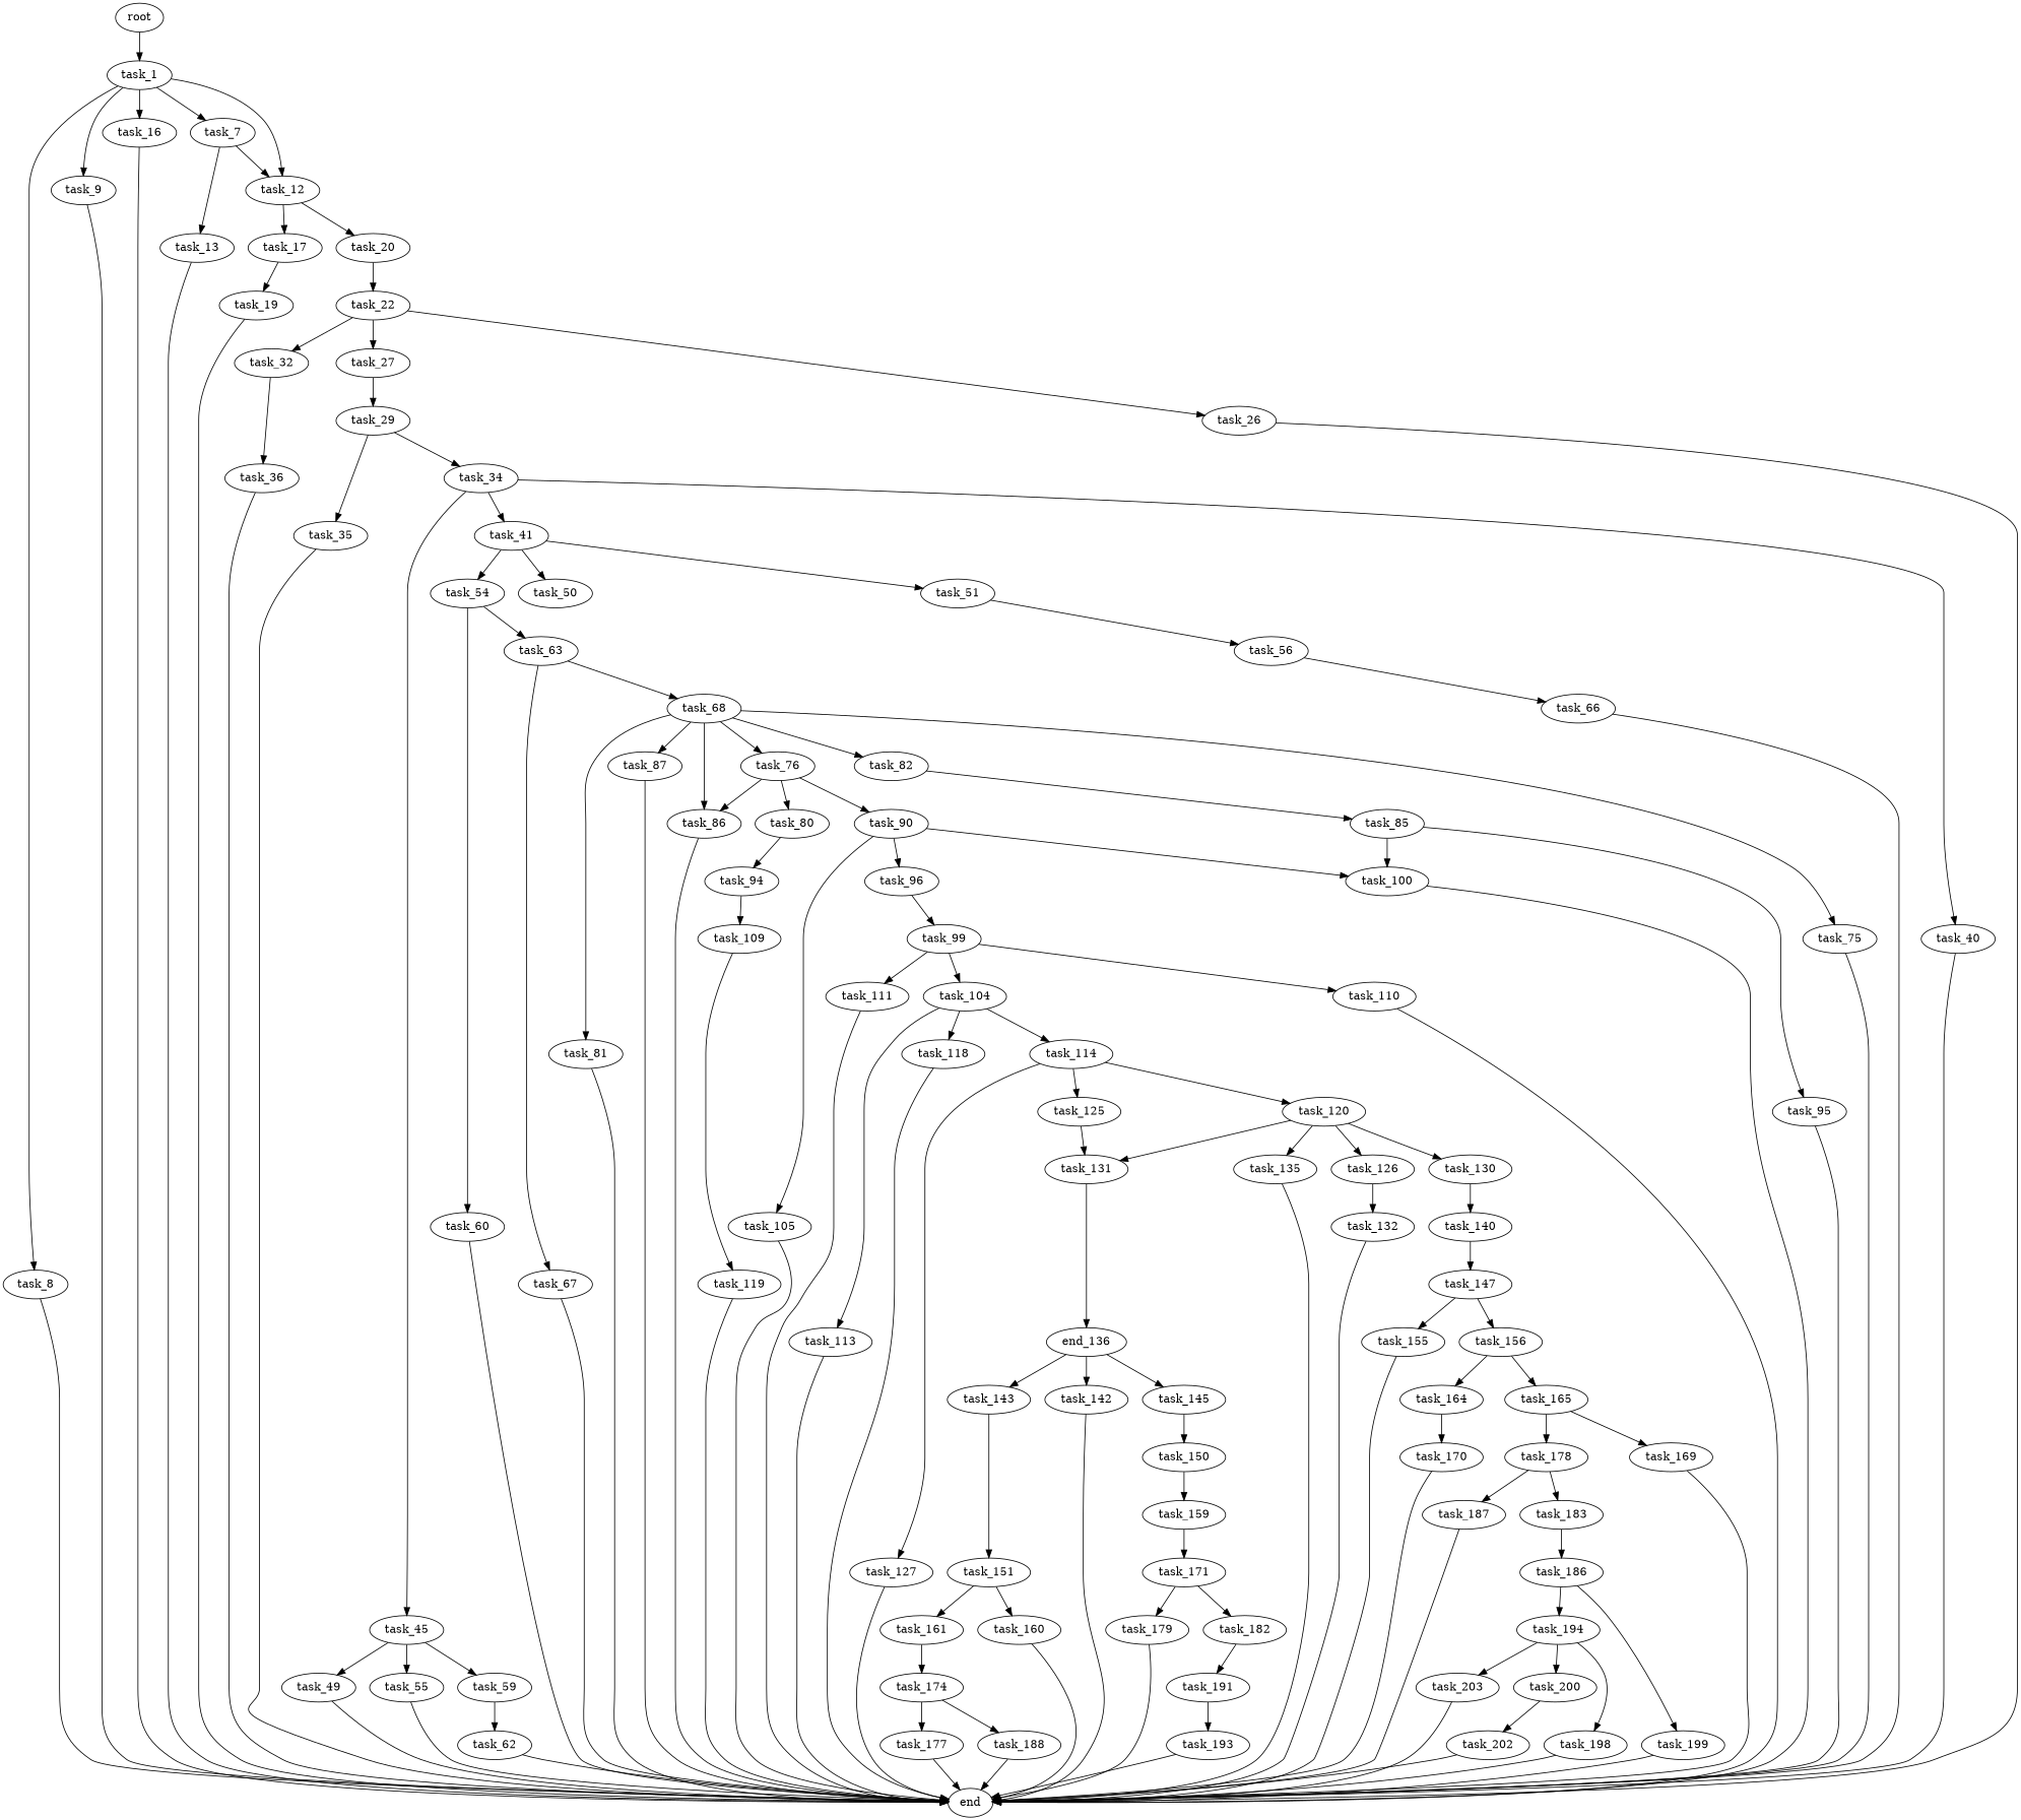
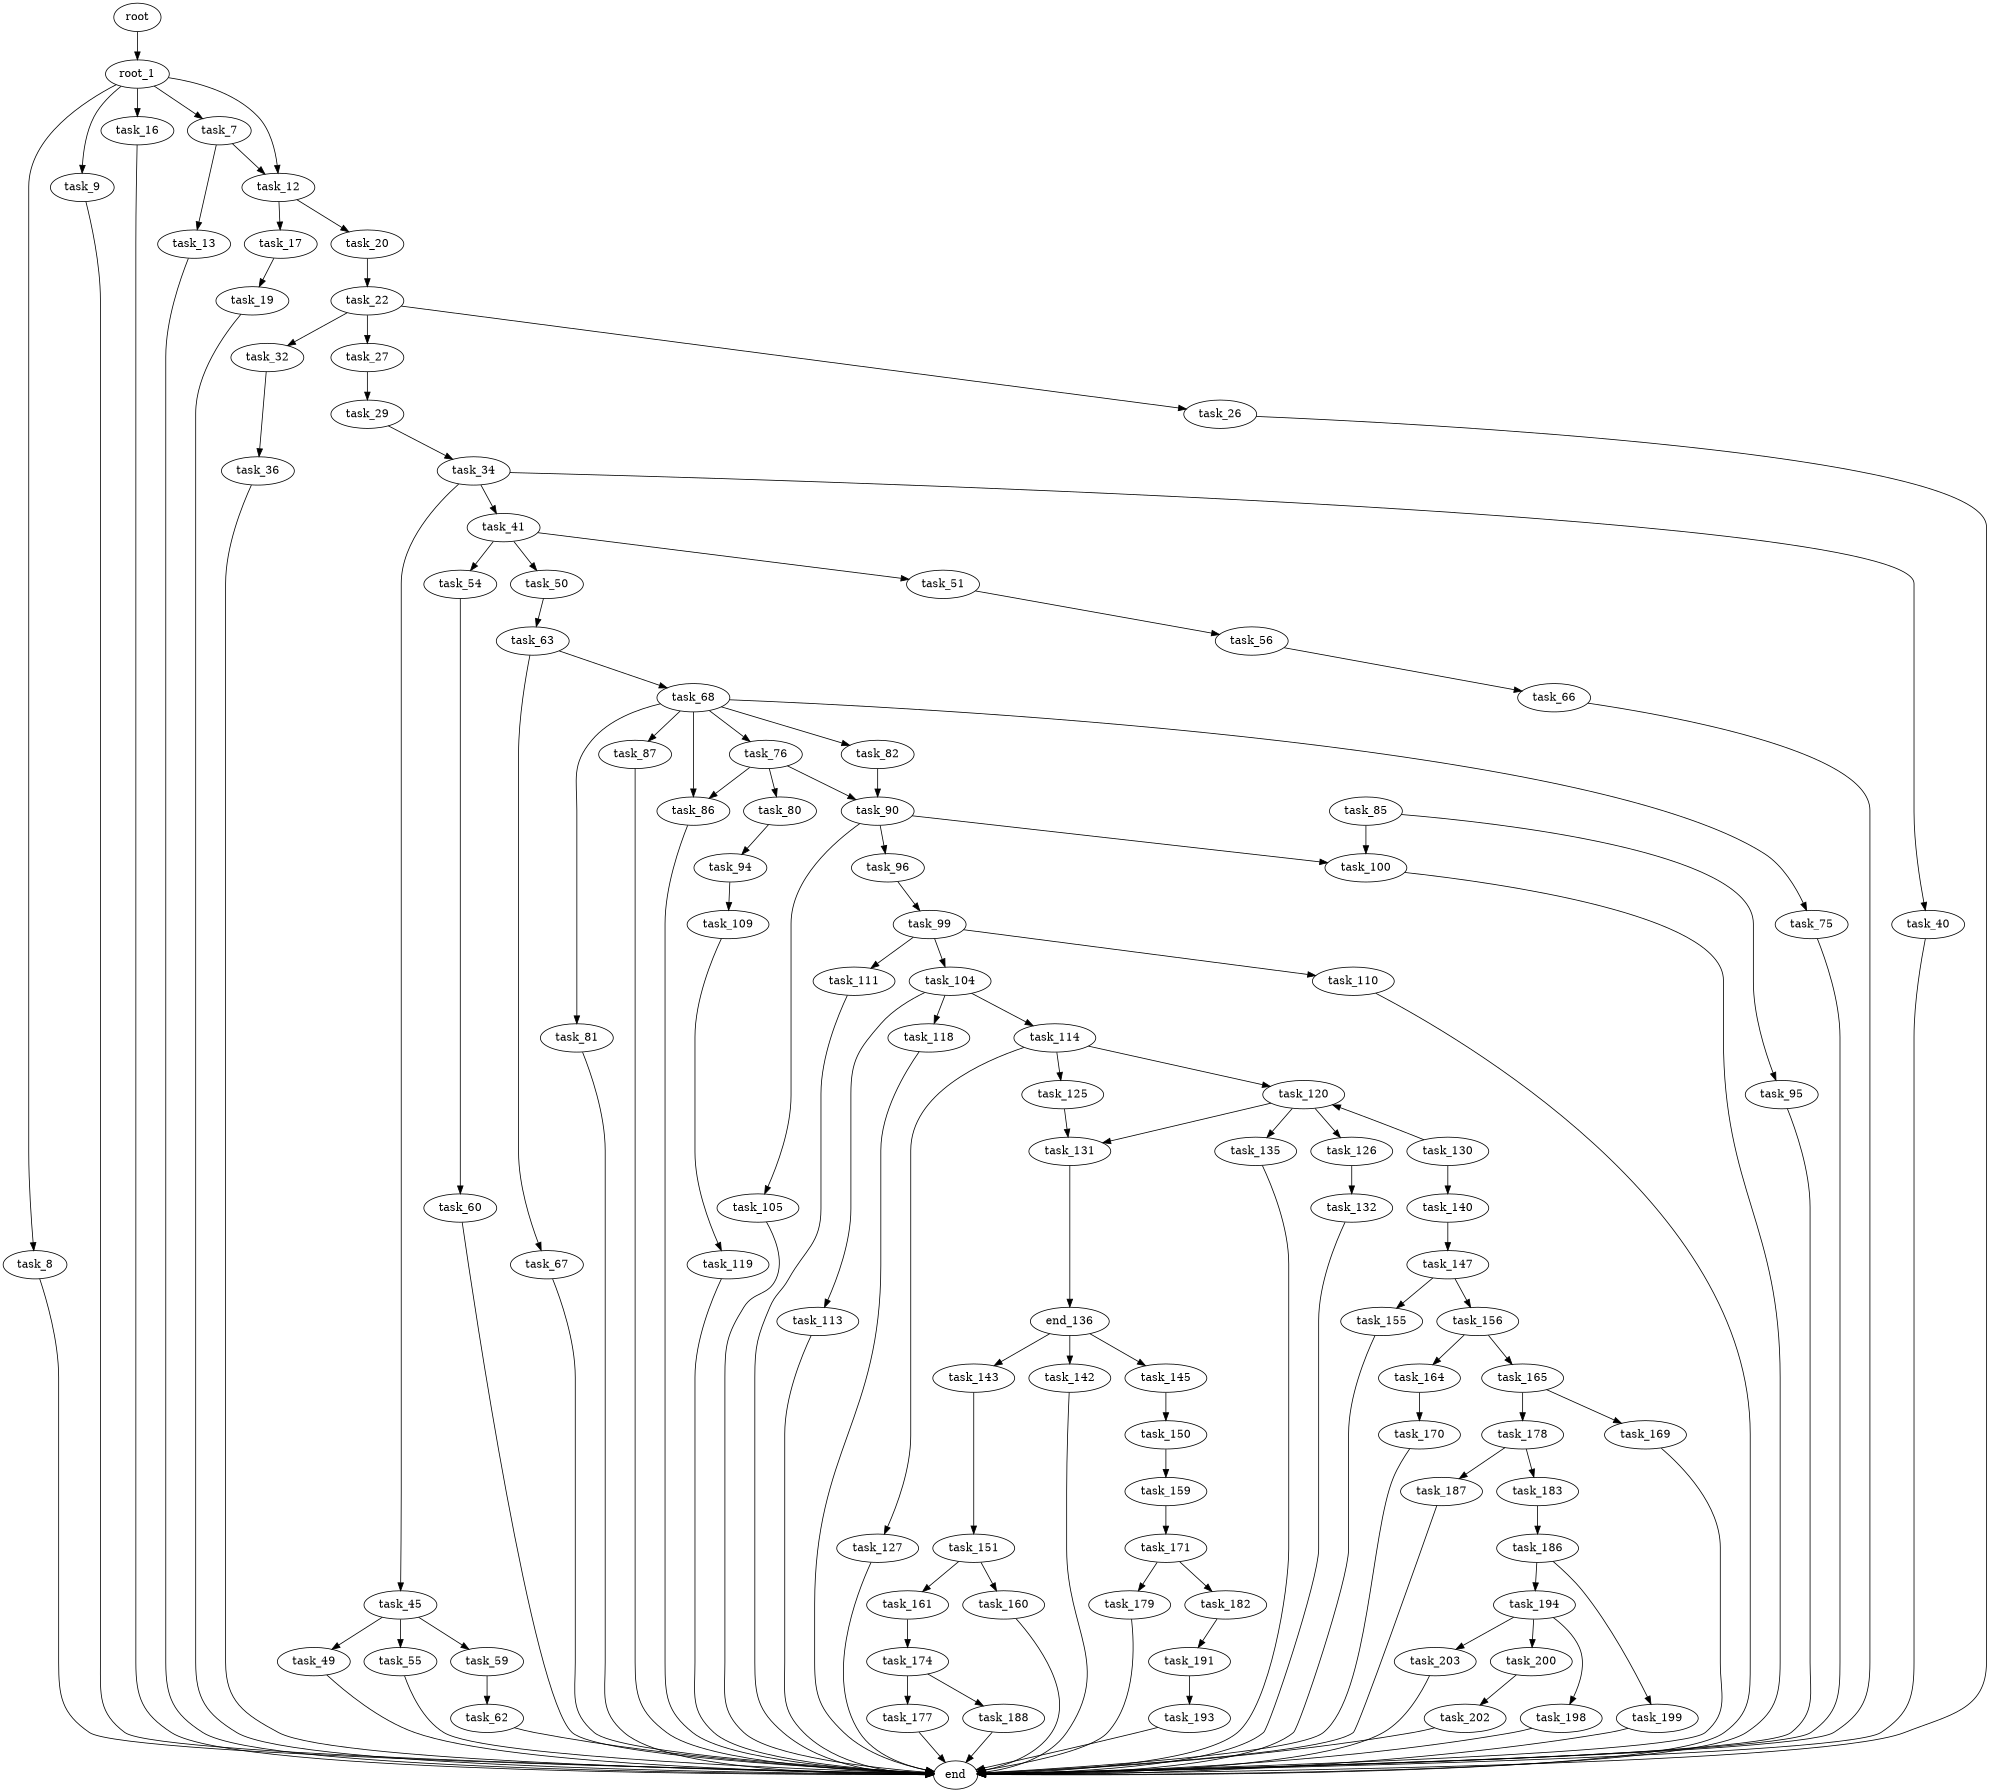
  digraph {
    root
-   task_1
+   task_1 [label=root_1]
    task_7
    task_8
    task_9
    task_12
    task_16
    task_13
    end
    task_17
    task_20
    task_19
    task_22
    task_26
    task_27
    task_32
    task_29
    task_36
    task_34
-   task_35
    task_40
    task_41
    task_45
    task_50
    task_51
    task_54
    task_49
    task_55
    task_59
    task_63
    task_56
    task_60
    task_62
    task_67
    task_68
    task_66
    task_75
    task_76
    task_81
    task_82
    task_86
    task_87
    task_80
    task_90
    task_85
    task_94
    task_100
    task_96
    task_105
    task_95
    task_109
    task_99
    task_119
    task_104
    task_110
    task_111
    task_113
    task_114
    task_118
    task_120
    task_125
    task_127
    task_126
    task_130
    task_131
    task_135
    task_132
    task_140
    n69 [label=end_136]
    task_147
    task_142
    task_143
    task_145
    task_155
    task_156
    task_151
    task_150
    task_160
    task_161
    task_159
    task_164
    task_165
    task_174
    task_171
    task_170
    task_169
    task_178
    task_179
    task_182
    task_177
    task_188
    task_183
    task_187
    task_191
    task_186
    task_193
    task_194
    task_199
    task_198
    task_200
    task_203
    task_202
    root -> task_1
    task_1 -> task_7
    task_1 -> task_8
    task_1 -> task_9
    task_1 -> task_12
    task_1 -> task_16
    task_7 -> task_12
    task_7 -> task_13
    task_8 -> end
    task_9 -> end
    task_12 -> task_17
    task_12 -> task_20
    task_16 -> end
    task_13 -> end
    task_17 -> task_19
    task_20 -> task_22
    task_19 -> end
    task_22 -> task_26
    task_22 -> task_27
    task_22 -> task_32
    task_26 -> end
    task_27 -> task_29
    task_32 -> task_36
    task_29 -> task_34
-   task_29 -> task_35
    task_36 -> end
    task_34 -> task_40
    task_34 -> task_41
    task_34 -> task_45
-   task_35 -> end
    task_40 -> end
    task_41 -> task_50
    task_41 -> task_51
    task_41 -> task_54
    task_45 -> task_49
    task_45 -> task_55
    task_45 -> task_59
-   task_54 -> task_63
+   task_50 -> task_63
    task_51 -> task_56
    task_54 -> task_60
    task_49 -> end
    task_55 -> end
    task_59 -> task_62
    task_63 -> task_67
    task_63 -> task_68
    task_56 -> task_66
    task_60 -> end
    task_62 -> end
    task_67 -> end
    task_68 -> task_75
    task_68 -> task_76
    task_68 -> task_81
    task_68 -> task_82
    task_68 -> task_86
    task_68 -> task_87
    task_66 -> end
    task_75 -> end
    task_76 -> task_86
    task_76 -> task_80
    task_76 -> task_90
    task_81 -> end
-   task_82 -> task_85
+   task_82 -> task_90
    task_86 -> end
    task_87 -> end
    task_80 -> task_94
    task_90 -> task_100
    task_90 -> task_96
    task_90 -> task_105
    task_85 -> task_100
    task_85 -> task_95
    task_94 -> task_109
    task_100 -> end
    task_96 -> task_99
    task_105 -> end
    task_95 -> end
    task_109 -> task_119
    task_99 -> task_104
    task_99 -> task_110
    task_99 -> task_111
    task_119 -> end
    task_104 -> task_113
    task_104 -> task_114
    task_104 -> task_118
    task_110 -> end
    task_111 -> end
    task_113 -> end
    task_114 -> task_120
    task_114 -> task_125
    task_114 -> task_127
    task_118 -> end
    task_120 -> task_126
-   task_120 -> task_130
+   task_130 -> task_120
    task_120 -> task_131
    task_120 -> task_135
    task_125 -> task_131
    task_127 -> end
    task_126 -> task_132
    task_130 -> task_140
    task_131 -> n69
    task_135 -> end
    task_132 -> end
    task_140 -> task_147
    n69 -> task_142
    n69 -> task_143
    n69 -> task_145
    task_147 -> task_155
    task_147 -> task_156
    task_142 -> end
    task_143 -> task_151
    task_145 -> task_150
    task_155 -> end
    task_156 -> task_164
    task_156 -> task_165
    task_151 -> task_160
    task_151 -> task_161
    task_150 -> task_159
    task_160 -> end
    task_161 -> task_174
    task_159 -> task_171
    task_164 -> task_170
    task_165 -> task_169
    task_165 -> task_178
    task_174 -> task_177
    task_174 -> task_188
    task_171 -> task_179
    task_171 -> task_182
    task_170 -> end
    task_169 -> end
    task_178 -> task_183
    task_178 -> task_187
    task_179 -> end
    task_182 -> task_191
    task_177 -> end
    task_188 -> end
    task_183 -> task_186
    task_187 -> end
    task_191 -> task_193
    task_186 -> task_194
    task_186 -> task_199
    task_193 -> end
    task_194 -> task_198
    task_194 -> task_200
    task_194 -> task_203
    task_199 -> end
    task_198 -> end
    task_200 -> task_202
    task_203 -> end
    task_202 -> end
  }
